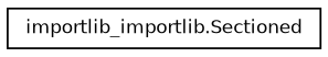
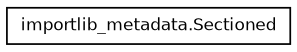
  digraph {
    rankdir=LR
-   n1 [color=black fillcolor=white fontname=Helvetica fontsize=10 height=0.2 label="importlib_importlib.Sectioned" shape=record style=filled width=0.4]
+   n1 [color=black fillcolor=white fontname=Helvetica fontsize=10 height=0.2 label="importlib_metadata.Sectioned" shape=record style=filled width=0.4]
  }
